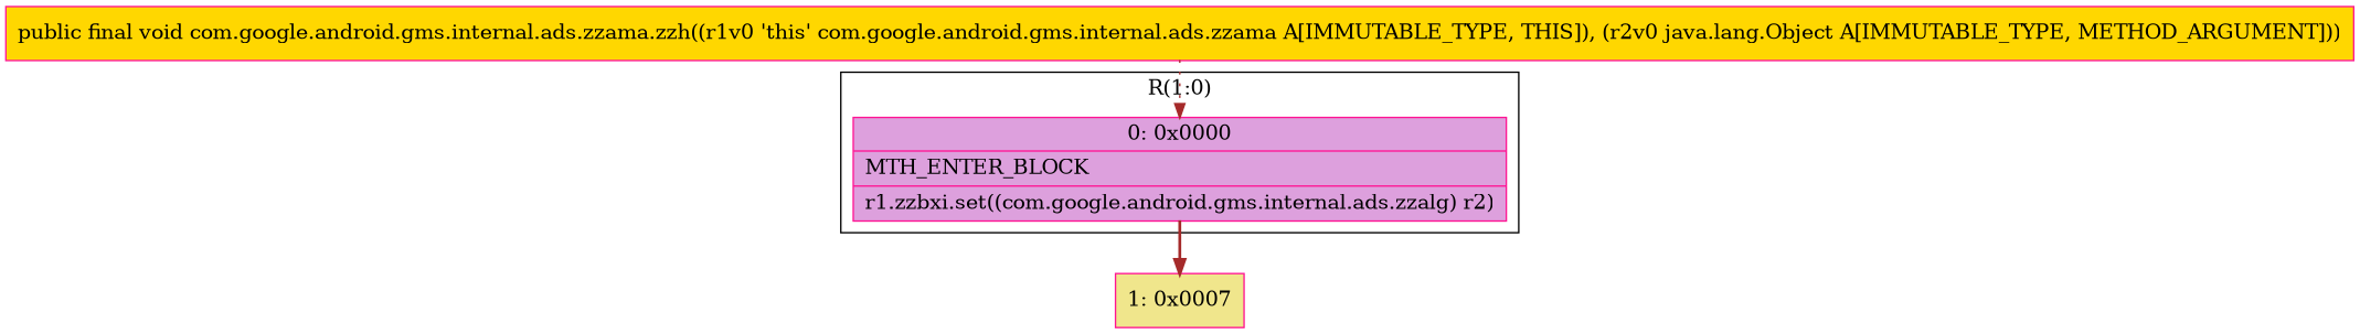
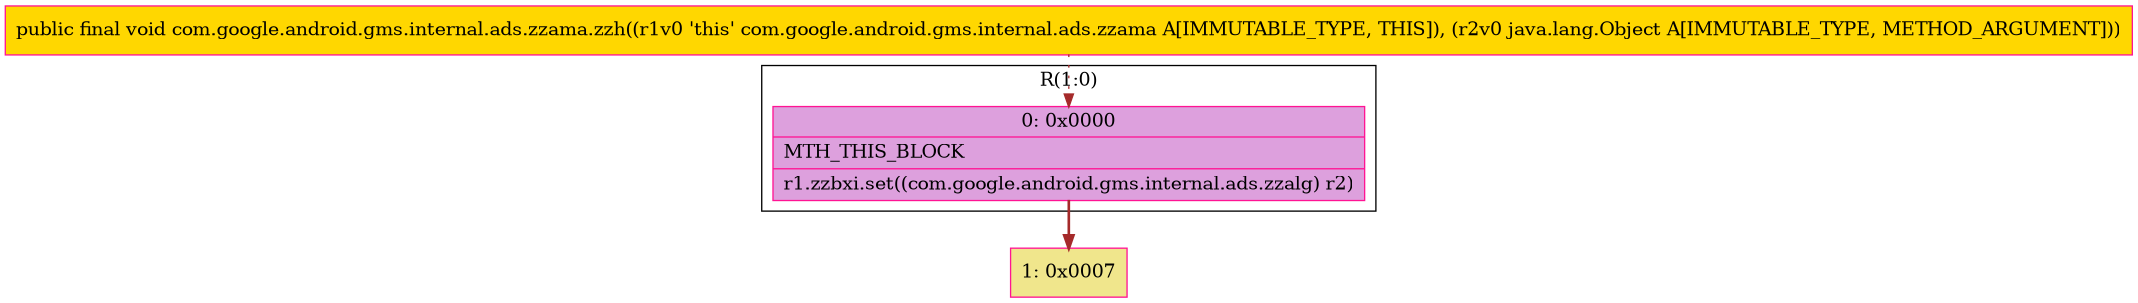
  digraph {
    node [color=deeppink shape=record style=filled]
    edge [color=brown]
-   n1 [label="{0\:\ 0x0000|MTH_ENTER_BLOCK\l|r1.zzbxi.set((com.google.android.gms.internal.ads.zzalg) r2)\l}" fillcolor=plum]
+   n1 [label="{0\:\ 0x0000|MTH_THIS_BLOCK\l|r1.zzbxi.set((com.google.android.gms.internal.ads.zzalg) r2)\l}" fillcolor=plum]
    n2 [label="{1\:\ 0x0007}" fillcolor=khaki]
    n3 [label="{public final void com.google.android.gms.internal.ads.zzama.zzh((r1v0 'this' com.google.android.gms.internal.ads.zzama A[IMMUTABLE_TYPE, THIS]), (r2v0 java.lang.Object A[IMMUTABLE_TYPE, METHOD_ARGUMENT])) }" fillcolor=gold]
    subgraph cluster_1 {
      label="R(1:0)"
      n1
    }
    n1 -> n2 [style=bold]
    n3 -> n1 [style=dotted]
  }
